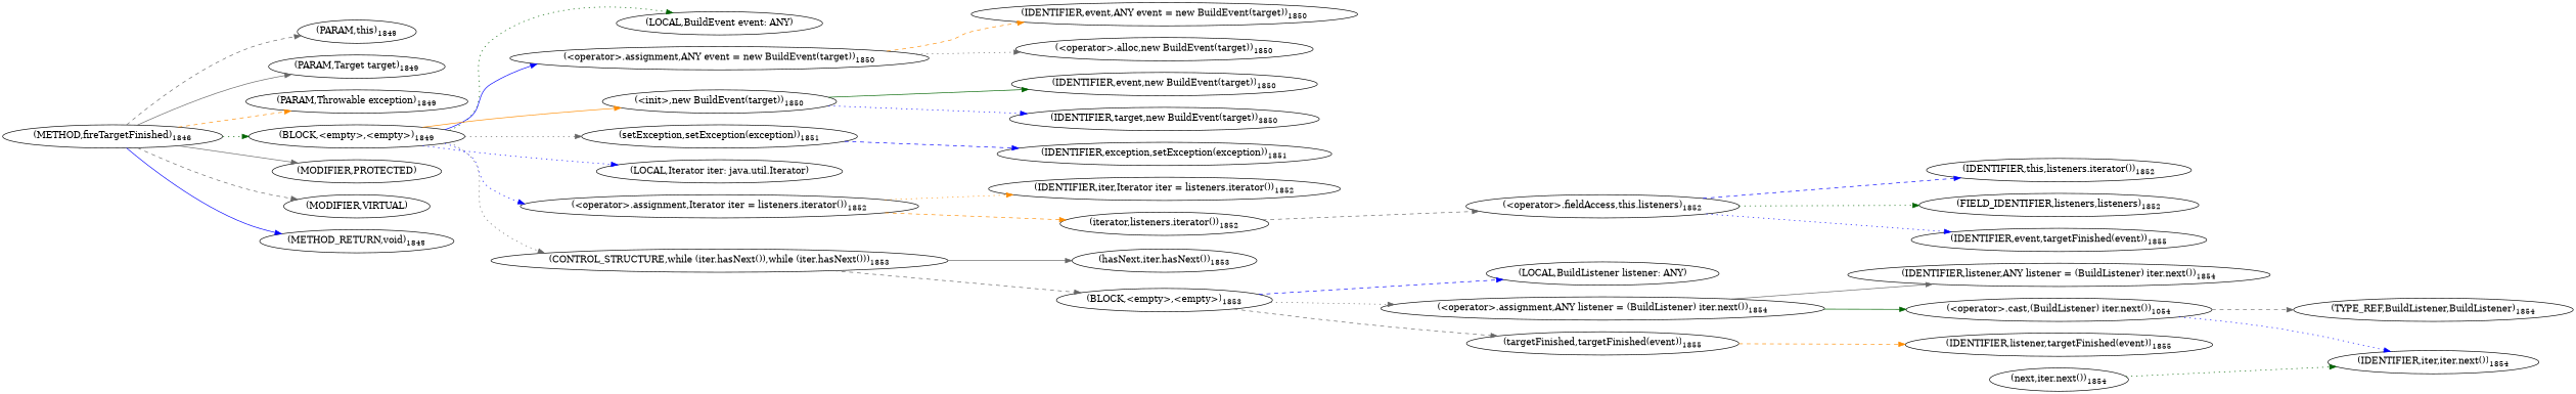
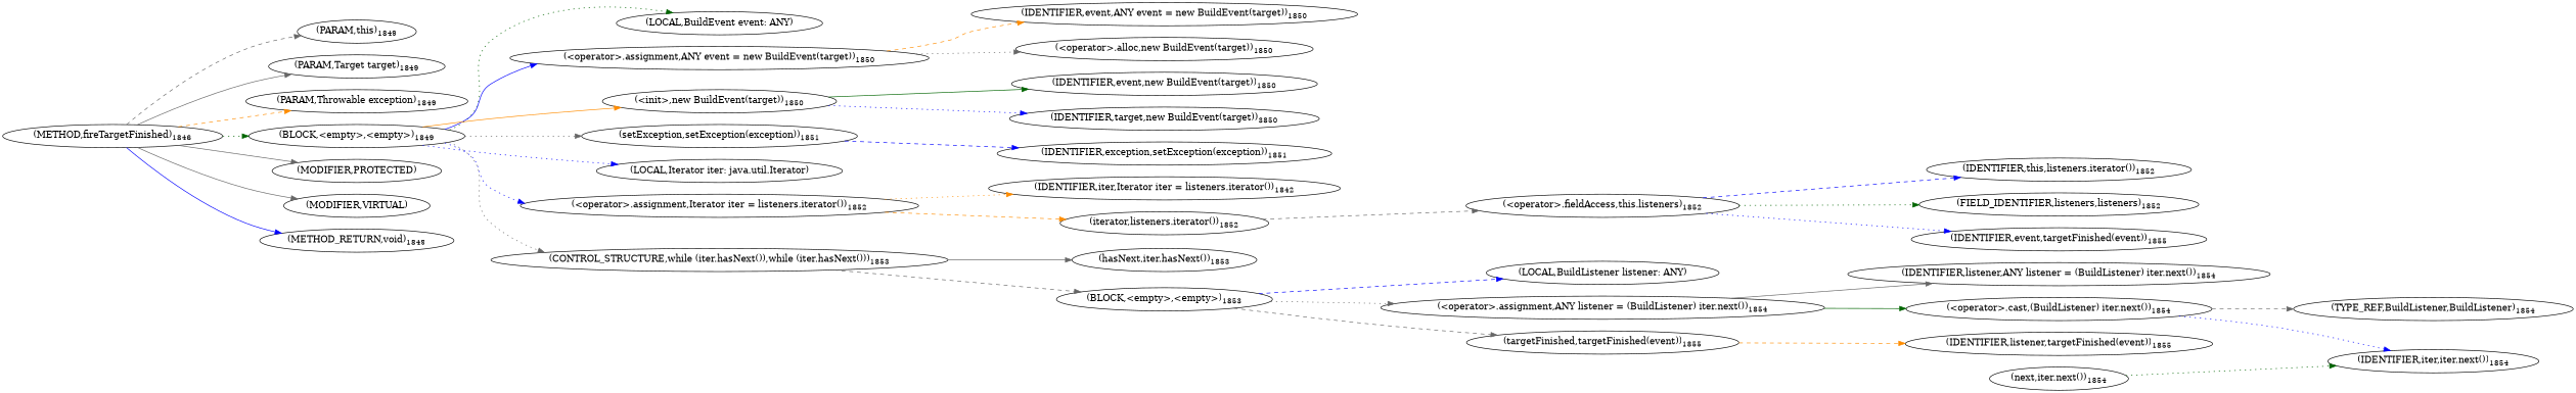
  digraph {
    rankdir=LR
    edge [color=gray40 style=dotted]
    n1 [label=<(METHOD,fireTargetFinished)<SUB>1846</SUB>>]
    n2 [label=<(PARAM,this)<SUB>1849</SUB>>]
    n3 [label=<(PARAM,Target target)<SUB>1849</SUB>>]
    n4 [label=<(PARAM,Throwable exception)<SUB>1849</SUB>>]
    n5 [label=<(BLOCK,&lt;empty&gt;,&lt;empty&gt;)<SUB>1849</SUB>>]
    n6 [label=<(MODIFIER,PROTECTED)>]
    n7 [label=<(MODIFIER,VIRTUAL)>]
    n8 [label=<(METHOD_RETURN,void)<SUB>1849</SUB>>]
    n9 [label=<(LOCAL,BuildEvent event: ANY)>]
    n10 [label=<(&lt;operator&gt;.assignment,ANY event = new BuildEvent(target))<SUB>1850</SUB>>]
    n11 [label=<(&lt;init&gt;,new BuildEvent(target))<SUB>1850</SUB>>]
    n12 [label=<(setException,setException(exception))<SUB>1851</SUB>>]
    n13 [label=<(LOCAL,Iterator iter: java.util.Iterator)>]
    n14 [label=<(&lt;operator&gt;.assignment,Iterator iter = listeners.iterator())<SUB>1852</SUB>>]
    n15 [label=<(CONTROL_STRUCTURE,while (iter.hasNext()),while (iter.hasNext()))<SUB>1853</SUB>>]
    n16 [label=<(IDENTIFIER,event,ANY event = new BuildEvent(target))<SUB>1850</SUB>>]
    n17 [label=<(&lt;operator&gt;.alloc,new BuildEvent(target))<SUB>1850</SUB>>]
    n18 [label=<(IDENTIFIER,event,new BuildEvent(target))<SUB>1850</SUB>>]
    n19 [label=<(IDENTIFIER,target,new BuildEvent(target))<SUB>3850</SUB>>]
    n20 [label=<(IDENTIFIER,exception,setException(exception))<SUB>1851</SUB>>]
-   n21 [label=<(IDENTIFIER,iter,Iterator iter = listeners.iterator())<SUB>1852</SUB>>]
+   n21 [label=<(IDENTIFIER,iter,Iterator iter = listeners.iterator())<SUB>1842</SUB>>]
    n22 [label=<(iterator,listeners.iterator())<SUB>1852</SUB>>]
    n23 [label=<(hasNext,iter.hasNext())<SUB>1853</SUB>>]
    n24 [label=<(BLOCK,&lt;empty&gt;,&lt;empty&gt;)<SUB>1853</SUB>>]
    n25 [label=<(&lt;operator&gt;.fieldAccess,this.listeners)<SUB>1852</SUB>>]
    n26 [label=<(IDENTIFIER,this,listeners.iterator())<SUB>1852</SUB>>]
    n27 [label=<(FIELD_IDENTIFIER,listeners,listeners)<SUB>1852</SUB>>]
    n28 [label=<(IDENTIFIER,event,targetFinished(event))<SUB>1855</SUB>>]
    n29 [label=<(LOCAL,BuildListener listener: ANY)>]
    n30 [label=<(&lt;operator&gt;.assignment,ANY listener = (BuildListener) iter.next())<SUB>1854</SUB>>]
    n31 [label=<(targetFinished,targetFinished(event))<SUB>1855</SUB>>]
    n32 [label=<(IDENTIFIER,listener,ANY listener = (BuildListener) iter.next())<SUB>1854</SUB>>]
-   n33 [label=<(&lt;operator&gt;.cast,(BuildListener) iter.next())<SUB>1054</SUB>>]
+   n33 [label=<(&lt;operator&gt;.cast,(BuildListener) iter.next())<SUB>1854</SUB>>]
    n34 [label=<(IDENTIFIER,listener,targetFinished(event))<SUB>1855</SUB>>]
    n35 [label=<(TYPE_REF,BuildListener,BuildListener)<SUB>1854</SUB>>]
    n36 [label=<(IDENTIFIER,iter,iter.next())<SUB>1854</SUB>>]
    n37 [label=<(next,iter.next())<SUB>1854</SUB>>]
    n1 -> n2 [style=dashed]
    n1 -> n3 [style=solid]
    n1 -> n4 [color=darkorange style=dashed]
    n1 -> n5 [color=darkgreen]
    n1 -> n6 [style=solid]
-   n1 -> n7 [style=dashed]
+   n1 -> n7 [style=solid]
    n1 -> n8 [color=blue style=solid]
    n5 -> n9 [color=darkgreen]
    n5 -> n10 [color=blue style=solid]
    n5 -> n11 [color=darkorange style=solid]
    n5 -> n12
    n5 -> n13 [color=blue]
    n5 -> n14 [color=blue]
    n5 -> n15
    n10 -> n16 [color=darkorange style=dashed]
    n10 -> n17
    n11 -> n18 [color=darkgreen style=solid]
    n11 -> n19 [color=blue]
    n12 -> n20 [color=blue style=dashed]
    n14 -> n21 [color=darkorange]
    n14 -> n22 [color=darkorange style=dashed]
    n15 -> n23 [style=solid]
    n15 -> n24 [style=dashed]
    n22 -> n25 [style=dashed]
    n24 -> n29 [color=blue style=dashed]
    n24 -> n30
    n24 -> n31 [style=dashed]
    n25 -> n26 [color=blue style=dashed]
    n25 -> n27 [color=darkgreen]
    n25 -> n28 [color=blue]
    n30 -> n32 [style=solid]
    n30 -> n33 [color=darkgreen style=solid]
    n31 -> n34 [color=darkorange style=dashed]
    n33 -> n35 [style=dashed]
    n33 -> n36 [color=blue]
    n37 -> n36 [color=darkgreen]
  }
